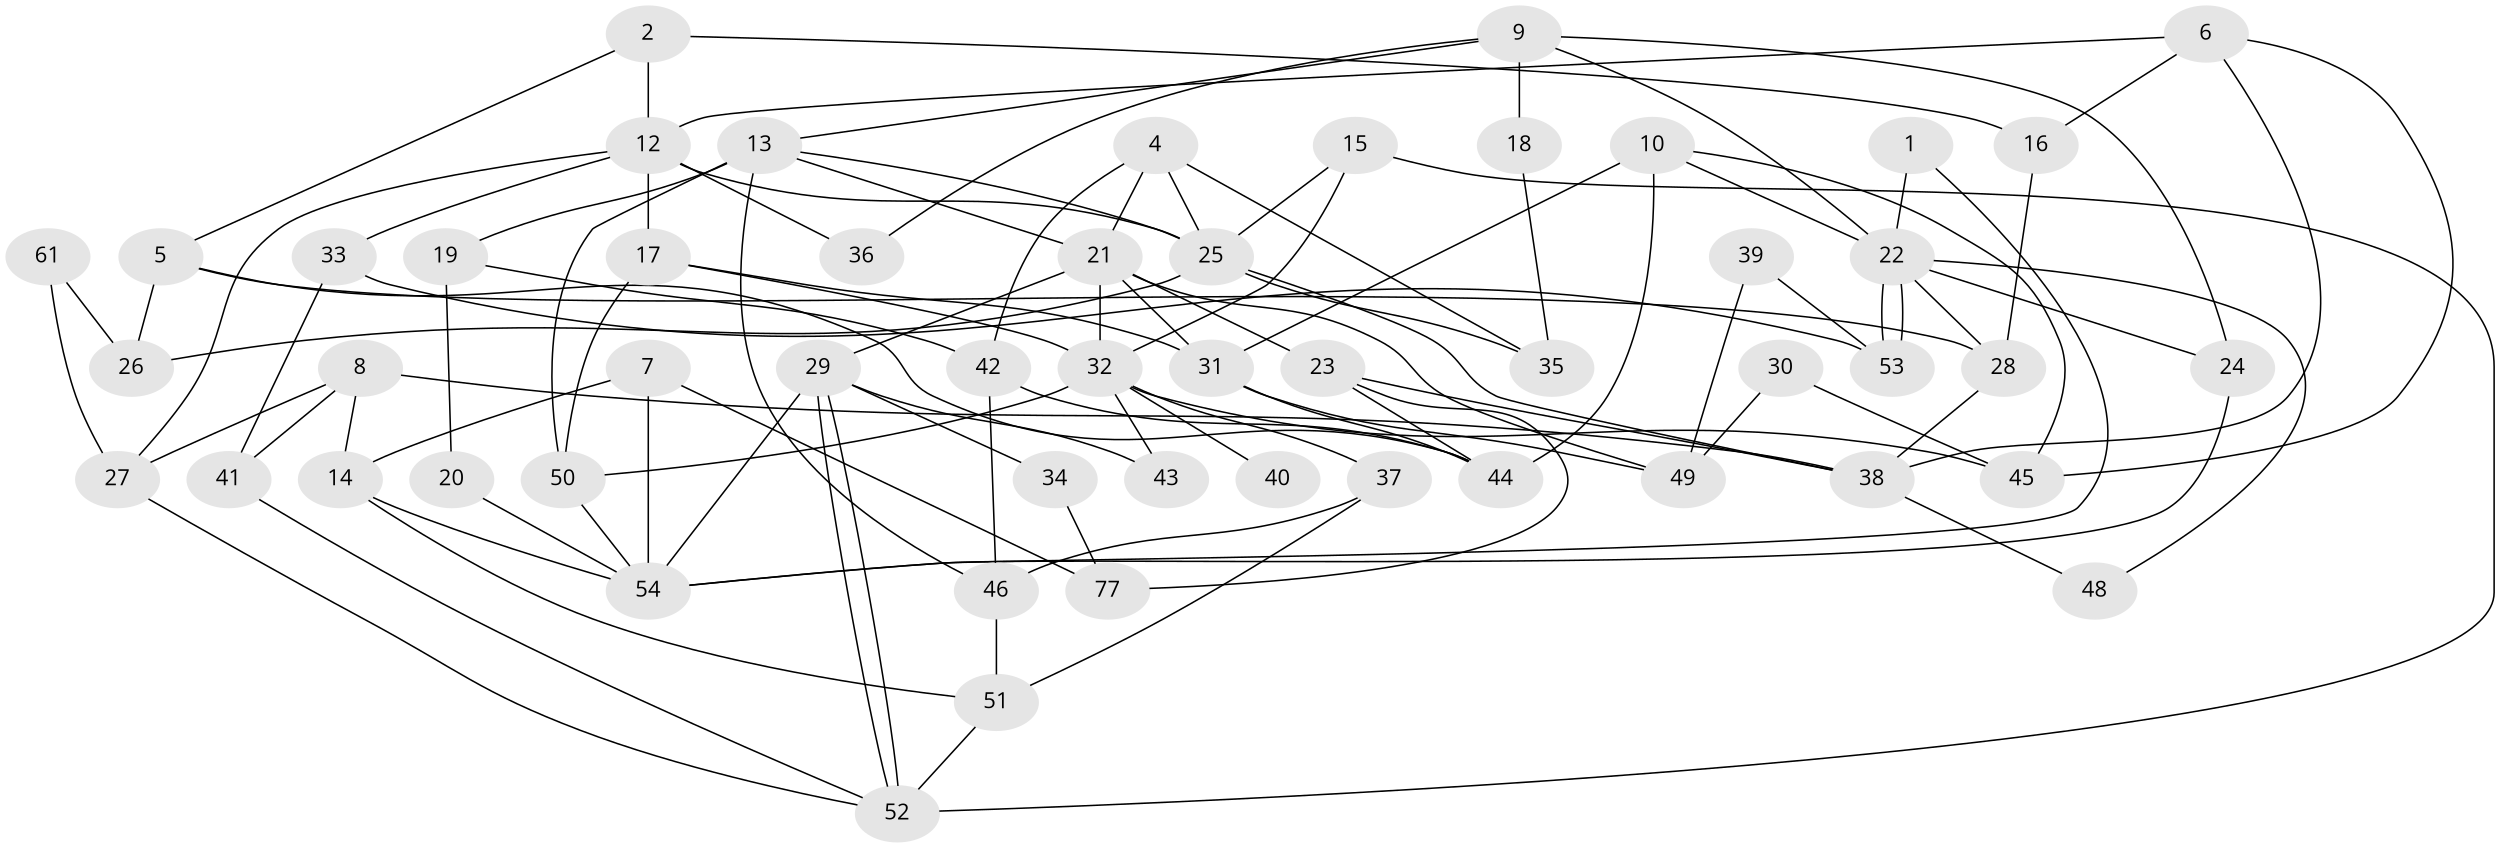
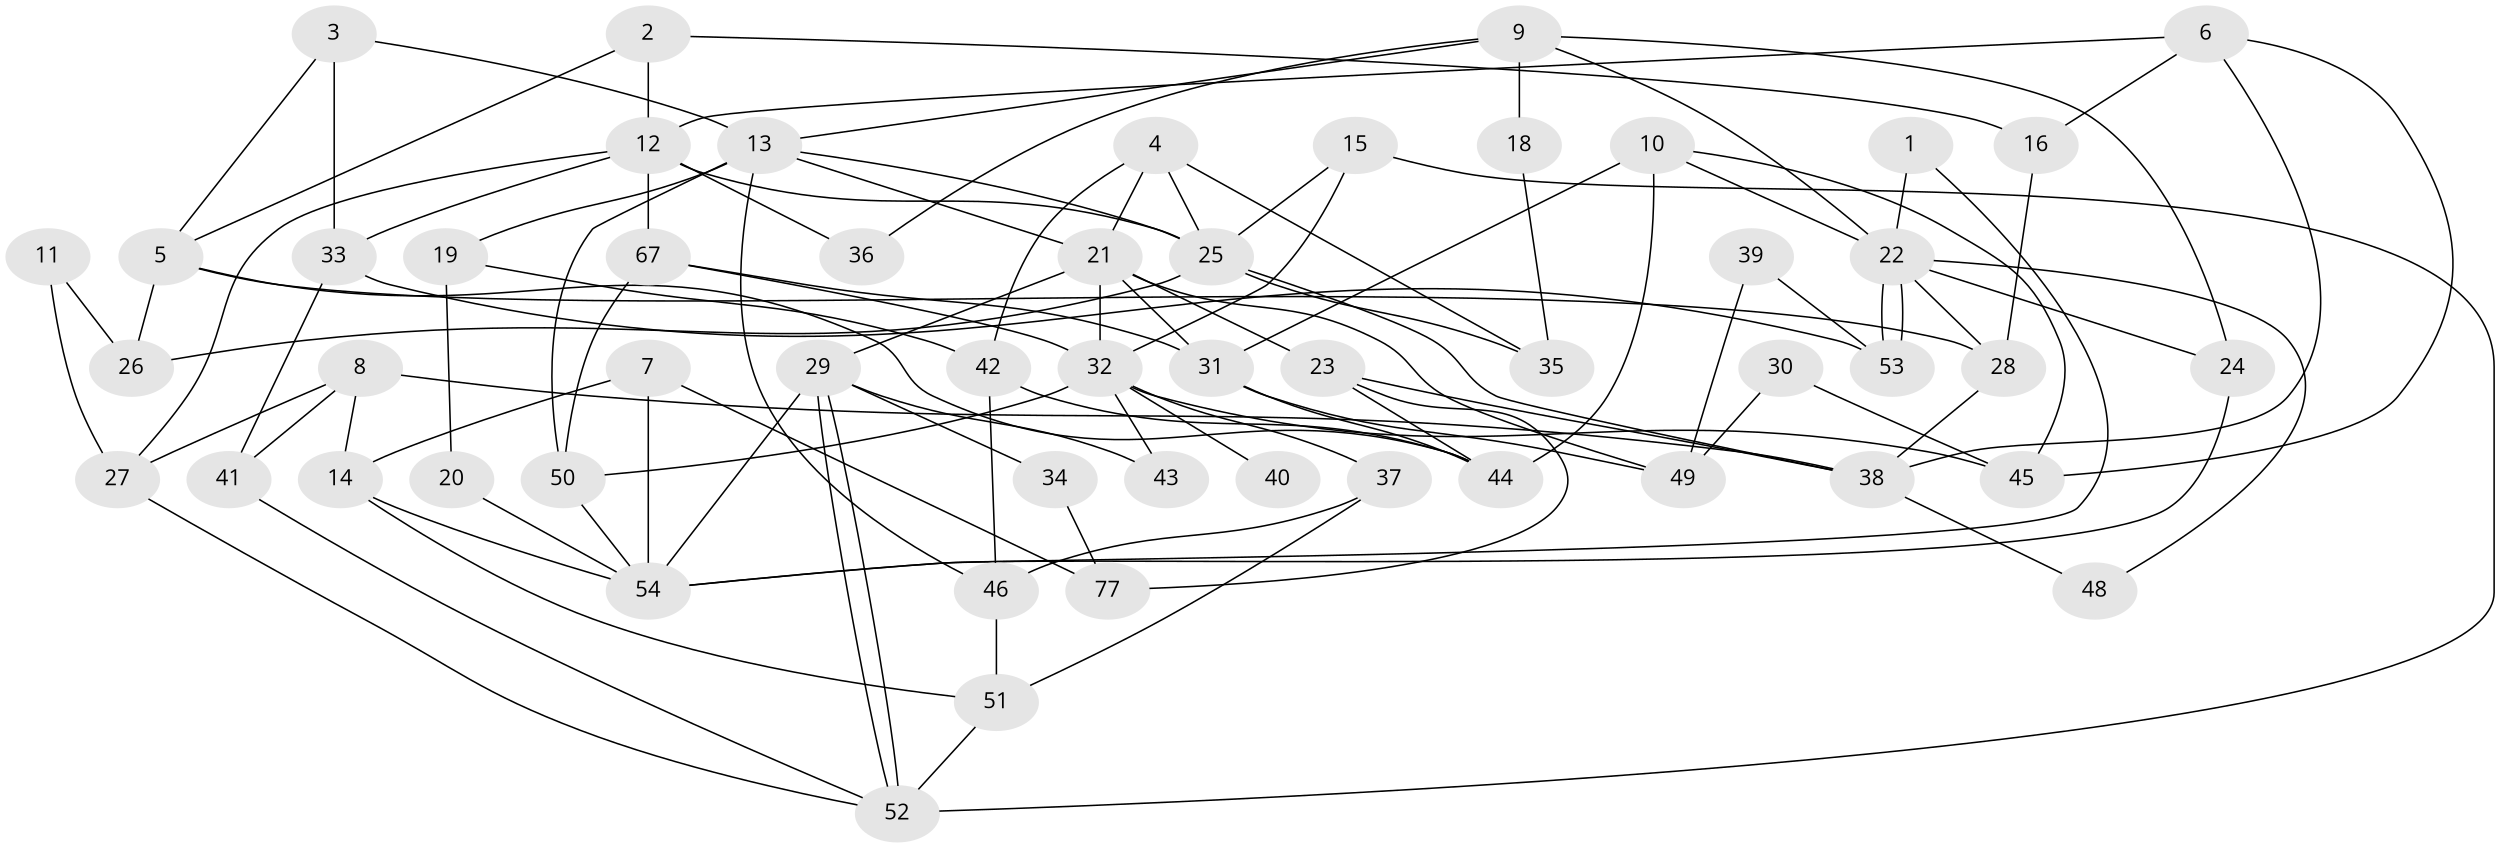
  graph {
    fontname="Open Sans"
    node [color=gray90 fontname="Open Sans" style=filled]
    edge [fontname="Open Sans"]
    1
    22
    54
    28
    24
    48
    53
    2
    5
    12
    16
    26
    44
    33
    25
    27
    36
-   17
+   17 [label=67]
+   3
    13
    21
    19
    46
    50
    41
    4
    35
    42
    31
    32
    23
    29
    49
    38
    6
    45
    7
    14
    n39 [label=77]
    51
    8
    52
    9
    18
    10
-   11 [label=61]
+   11
    20
    15
    43
    37
    40
    34
    30
    39
    1 -- 22
    1 -- 54
    22 -- 28
    22 -- 24
    22 -- 48
    22 -- 53
    22 -- 53
    28 -- 38
    24 -- 54
    2 -- 5
    2 -- 12
    2 -- 16
    5 -- 28
    5 -- 26
    5 -- 44
    12 -- 33
    12 -- 25
    12 -- 27
    12 -- 36
    12 -- 17
    16 -- 28
    33 -- 53
    33 -- 41
    25 -- 26
    25 -- 35
    25 -- 38
    27 -- 52
    17 -- 50
    17 -- 31
    17 -- 32
+   3 -- 5
+   3 -- 33
+   3 -- 13
    13 -- 25
    13 -- 21
    13 -- 19
    13 -- 46
    13 -- 50
    21 -- 31
    21 -- 32
    21 -- 23
    21 -- 29
    21 -- 49
    19 -- 42
    19 -- 20
    46 -- 51
    50 -- 54
    41 -- 52
    4 -- 25
    4 -- 21
    4 -- 35
    4 -- 42
    42 -- 44
    42 -- 46
    31 -- 44
    31 -- 49
    32 -- 50
    32 -- 45
    32 -- 43
    32 -- 37
    32 -- 40
    23 -- 44
    23 -- 38
    23 -- n39
    29 -- 54
    29 -- 52
    29 -- 52
    29 -- 43
    29 -- 34
    38 -- 48
    6 -- 12
    6 -- 16
    6 -- 38
    6 -- 45
    7 -- 54
    7 -- 14
    7 -- n39
    14 -- 54
    14 -- 51
    51 -- 52
    8 -- 27
    8 -- 41
    8 -- 38
    8 -- 14
    9 -- 22
    9 -- 24
    9 -- 36
    9 -- 13
    9 -- 18
    18 -- 35
    10 -- 22
    10 -- 44
    10 -- 31
    10 -- 45
    11 -- 26
    11 -- 27
    20 -- 54
    15 -- 25
    15 -- 32
    15 -- 52
    37 -- 46
    37 -- 51
    34 -- n39
    30 -- 49
    30 -- 45
    39 -- 53
    39 -- 49
  }
